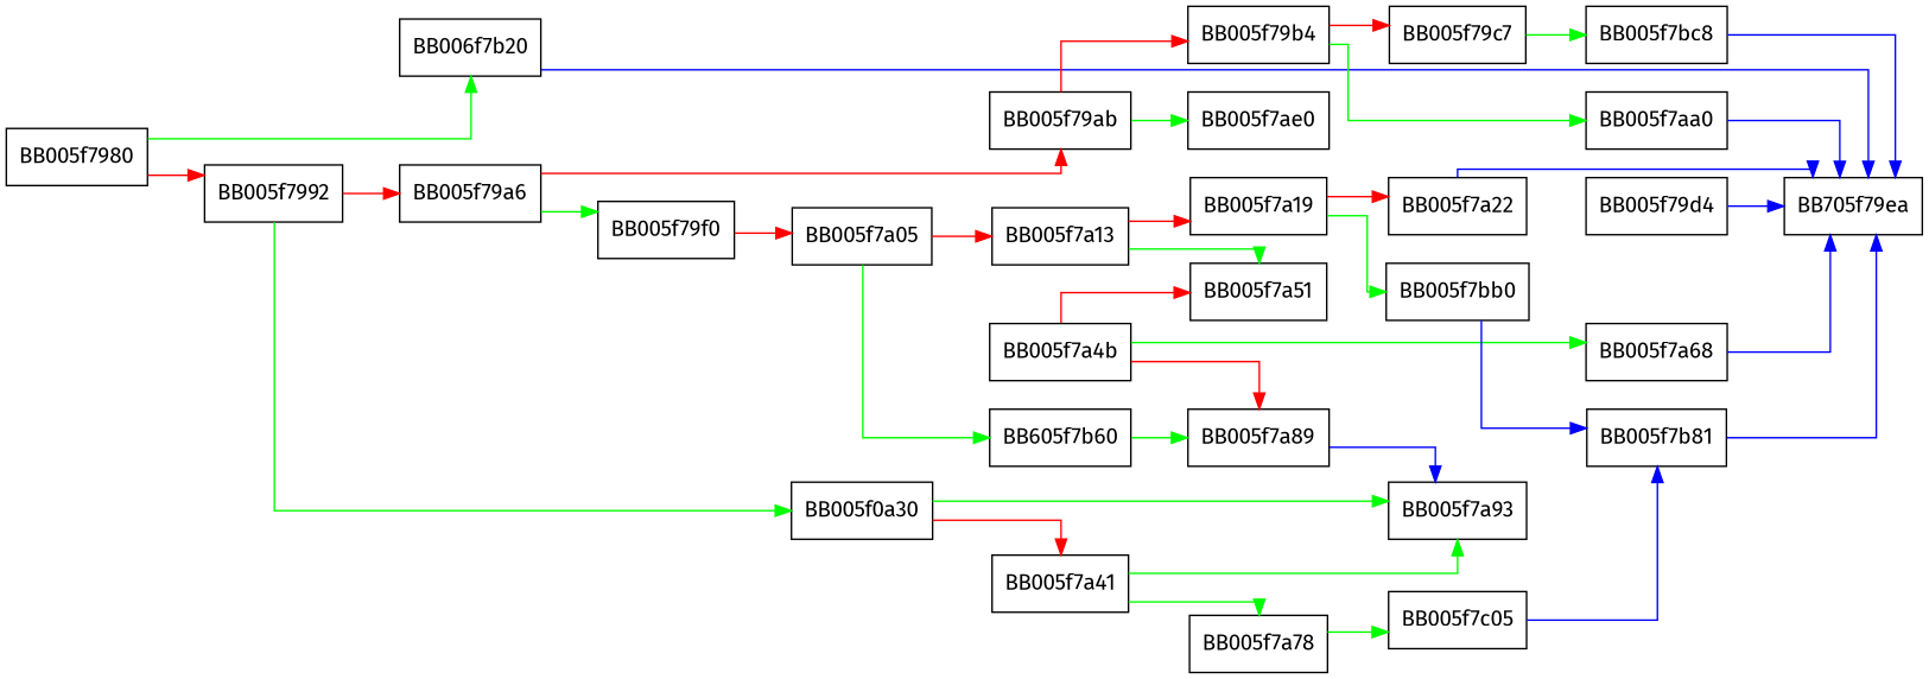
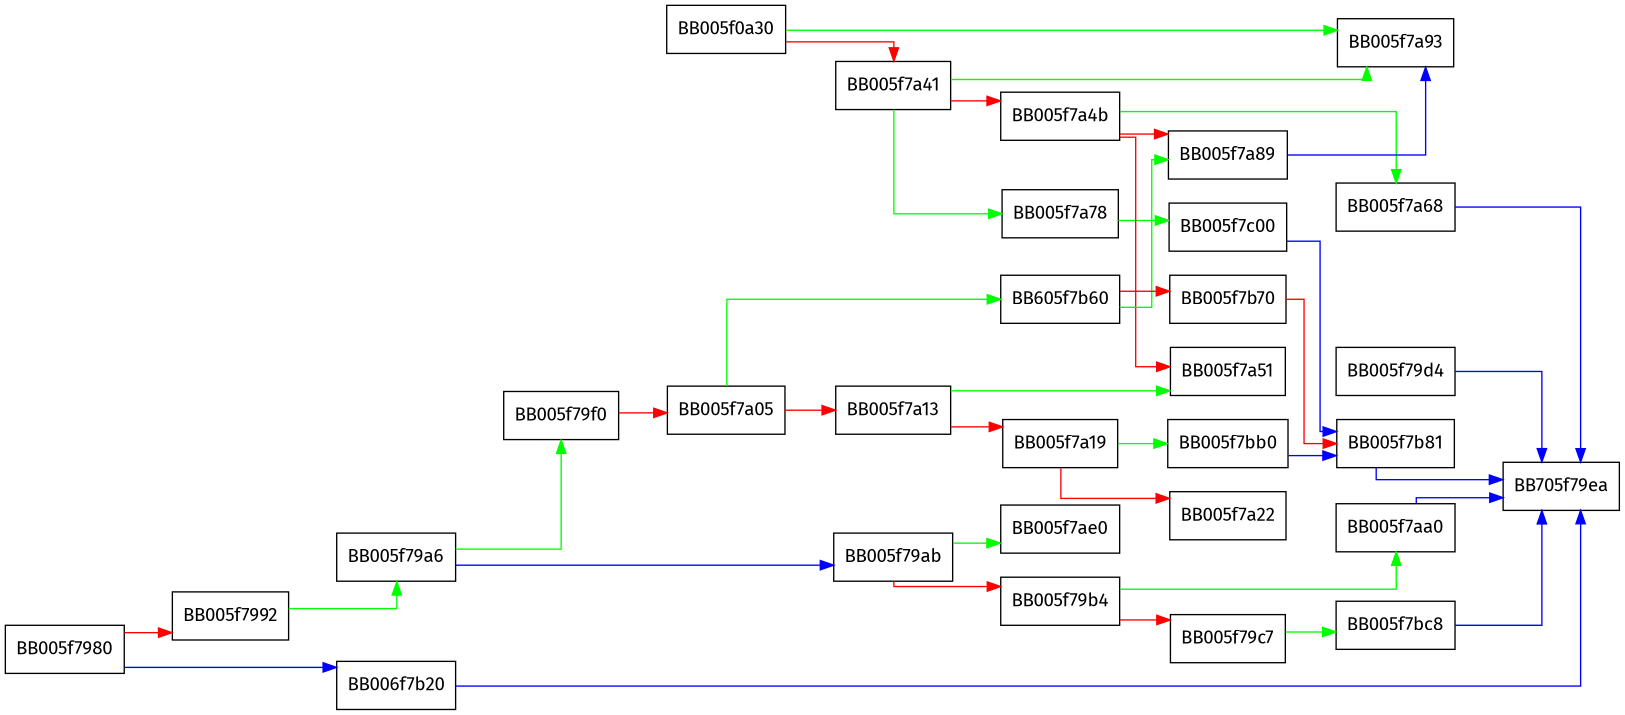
  digraph {
    fontname="Fira Sans"
    rankdir=LR
    splines=ortho
    node [fontname="Fira Sans" shape=box]
    edge [color=green fontname="Fira Sans"]
    n1 [label=BB006f7b20]
    BB005f7980
    BB005f7992
    n4 [label=BB705f79ea]
    n5 [label=BB005f0a30]
    BB005f79a6
    BB005f7a93
    BB005f7a41
    BB005f79f0
    BB005f79ab
    BB005f7a78
    BB005f7a4b
    BB005f7a05
    BB005f7ae0
    BB005f79b4
    n16 [label=BB605f7b60]
    BB005f7a13
    BB005f7aa0
    BB005f79c7
    BB005f7bc8
    BB005f79d4
    BB005f7a89
+   BB005f7b70
    BB005f7a51
    BB005f7a19
    BB005f7b81
    BB005f7bb0
    BB005f7a22
-   BB005f7c00 [label=BB005f7c05]
+   BB005f7c00
    BB005f7a68
    n1 -> n4 [color=blue]
-   BB005f7980 -> n1
+   BB005f7980 -> n1 [color=blue]
    BB005f7980 -> BB005f7992 [color=red]
-   BB005f7992 -> n5
-   BB005f7992 -> BB005f79a6 [color=red]
+   BB005f7992 -> BB005f79a6
    n5 -> BB005f7a93
    n5 -> BB005f7a41 [color=red]
    BB005f79a6 -> BB005f79f0
-   BB005f79a6 -> BB005f79ab [color=red]
+   BB005f79a6 -> BB005f79ab [color=blue]
    BB005f7a41 -> BB005f7a93
    BB005f7a41 -> BB005f7a78
+   BB005f7a41 -> BB005f7a4b [color=red]
    BB005f79f0 -> BB005f7a05 [color=red]
    BB005f79ab -> BB005f7ae0
    BB005f79ab -> BB005f79b4 [color=red]
    BB005f7a78 -> BB005f7c00
    BB005f7a4b -> BB005f7a89 [color=red]
    BB005f7a4b -> BB005f7a51 [color=red]
    BB005f7a4b -> BB005f7a68
    BB005f7a05 -> n16
    BB005f7a05 -> BB005f7a13 [color=red]
    BB005f79b4 -> BB005f7aa0
    BB005f79b4 -> BB005f79c7 [color=red]
    n16 -> BB005f7a89
+   n16 -> BB005f7b70 [color=red]
    BB005f7a13 -> BB005f7a51
    BB005f7a13 -> BB005f7a19 [color=red]
    BB005f7aa0 -> n4 [color=blue]
    BB005f79c7 -> BB005f7bc8
    BB005f7bc8 -> n4 [color=blue]
    BB005f79d4 -> n4 [color=blue]
    BB005f7a89 -> BB005f7a93 [color=blue]
+   BB005f7b70 -> BB005f7b81 [color=red]
    BB005f7a19 -> BB005f7bb0
    BB005f7a19 -> BB005f7a22 [color=red]
    BB005f7b81 -> n4 [color=blue]
    BB005f7bb0 -> BB005f7b81 [color=blue]
-   BB005f7a22 -> n4 [color=blue]
    BB005f7c00 -> BB005f7b81 [color=blue]
    BB005f7a68 -> n4 [color=blue]
  }
